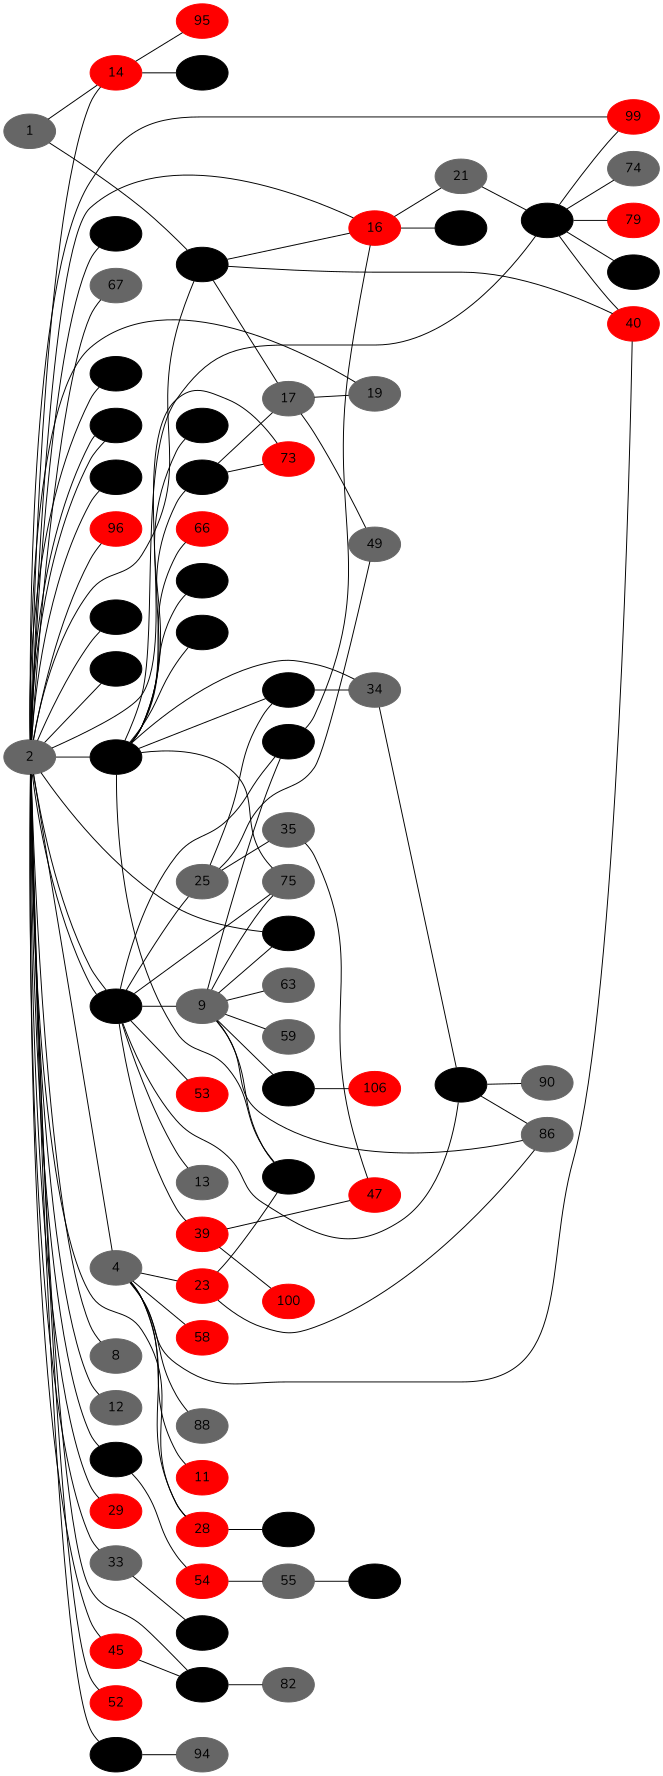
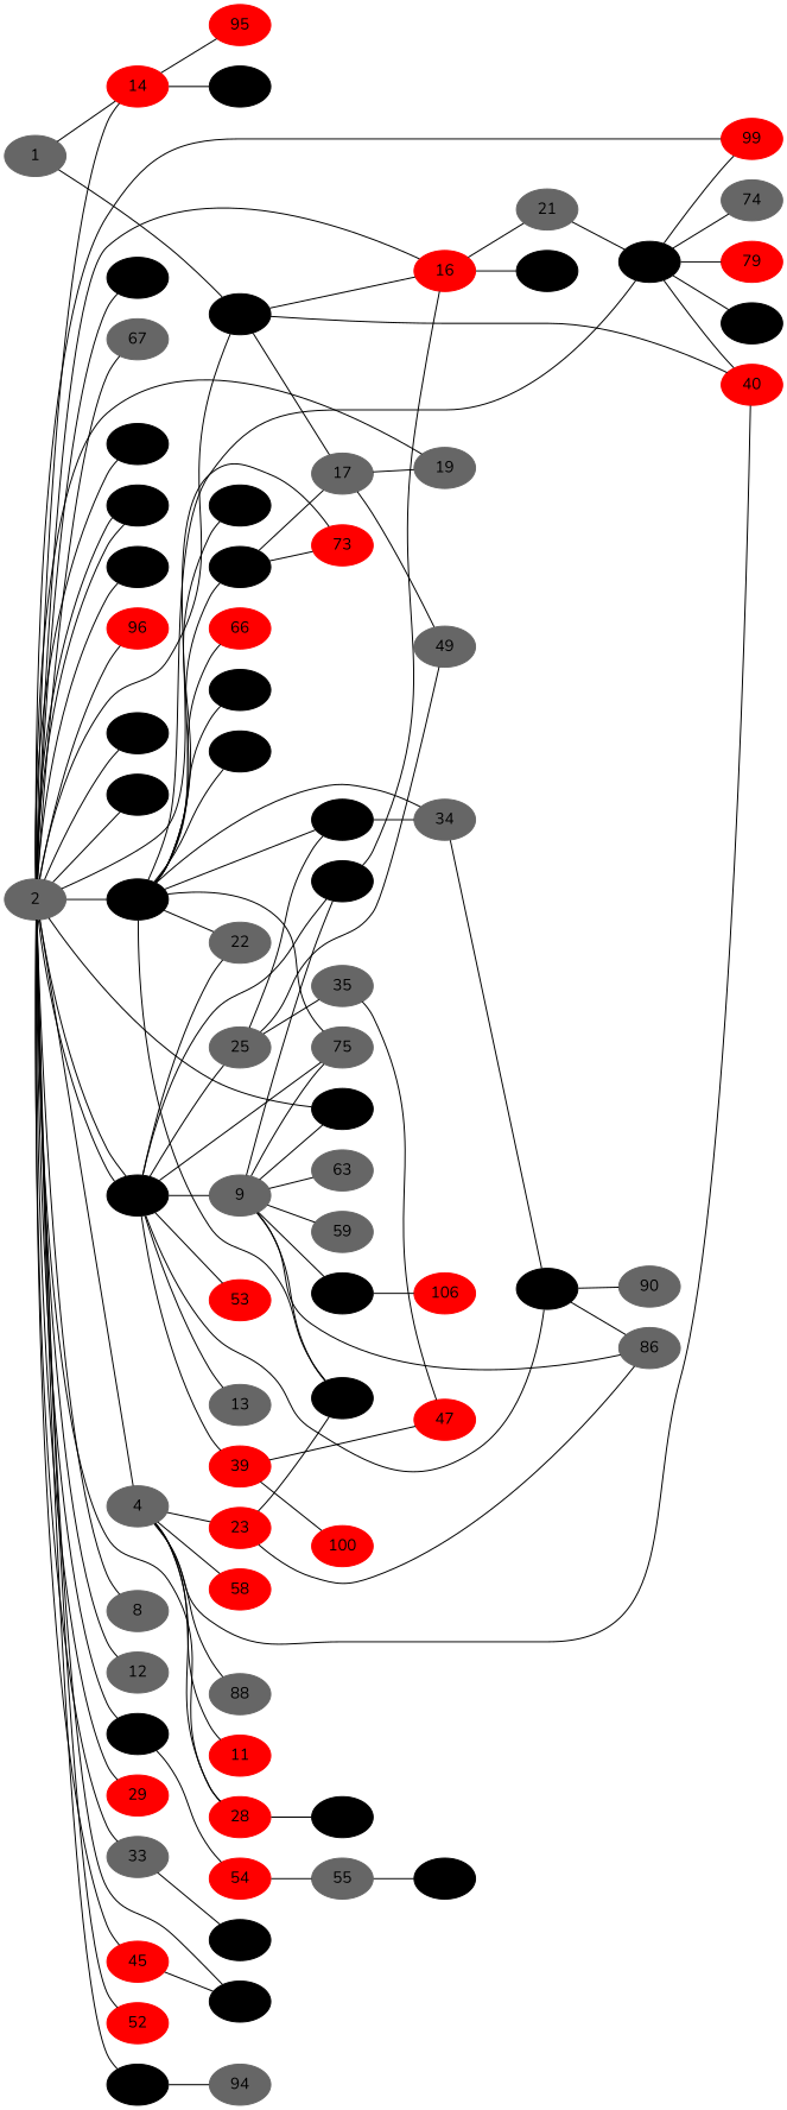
  graph {
    fontname=Nunito
    rankdir=LR
    node [color=black fontname=Nunito style=filled]
    edge [fontname=Nunito]
    1 [color=gray40 super="+30"]
    5 [super="+37"]
    14 [color=red super="+42"]
    2 [color=gray40 super="+18"]
    3 [super="+44"]
    4 [color=gray40 super="+15"]
    6 [super="+70"]
    8 [color=gray40]
    12 [color=gray40]
    16 [color=red]
    19 [color=gray40 super="+105"]
    20 [super="+104"]
    28 [color=red super="+92"]
    29 [color=red]
    33 [color=gray40 super="+76"]
    45 [color=red]
    52 [color=red]
    61
    64
    67 [color=gray40]
    71
    73 [color=red super="+83"]
    78
    84
    85
    96 [color=red]
    98
    99 [color=red]
    101
    107
    40 [color=red]
    17 [color=gray40 super="+27"]
    95 [color=red]
    103
    75 [color=gray40]
    7 [super="+26"]
+   22 [color=gray40 super="+46"]
    31 [super="+41"]
    32 [super="+65"]
    34 [color=gray40 super="+97"]
    50 [super="+68"]
    56
    57
    66 [color=red]
    80 [super="+81"]
    11 [color=red]
    23 [color=red]
    58 [color=red]
    88 [color=gray40 super="+93"]
    9 [color=gray40 super="+36"]
    10 [super="+24"]
    13 [color=gray40]
    25 [color=gray40 super="+62"]
    39 [color=red super="+60"]
    43
    53 [color=red]
    51 [super="+72"]
    59 [color=gray40]
    63 [color=gray40]
    86 [color=gray40]
    21 [color=gray40]
    102
    54 [color=red super="+77"]
    38
    89
    94 [color=gray40]
-   82 [color=gray40]
    48
    74 [color=gray40]
    79 [color=red]
    49 [color=gray40]
    35 [color=gray40]
    47 [color=red]
    100 [color=red]
    90 [color=gray40]
    106 [color=red]
    55 [color=gray40]
    69 [super="+87"]
    1 -- 5
    1 -- 14
    5 -- 16
    5 -- 40
    5 -- 17
    14 -- 95
    14 -- 103
    2 -- 5
    2 -- 14
    2 -- 3 [weight=3]
    2 -- 4
    2 -- 6
    2 -- 6
    2 -- 8
    2 -- 12
    2 -- 16
    2 -- 19
    2 -- 20
    2 -- 28
    2 -- 29
    2 -- 33
    2 -- 45
    2 -- 52
    2 -- 61
    2 -- 64
    2 -- 67
    2 -- 71
    2 -- 73
    2 -- 78
    2 -- 84
    2 -- 84
    2 -- 85
    2 -- 96
    2 -- 98
    2 -- 99
    2 -- 101
    2 -- 107
    3 -- 75
    3 -- 7
+   3 -- 22
    3 -- 31
    3 -- 32
    3 -- 34
    3 -- 50
    3 -- 56
    3 -- 57
    3 -- 66
    3 -- 80
    4 -- 28
    4 -- 40
    4 -- 11
    4 -- 23
    4 -- 58
    4 -- 88
    6 -- 75
+   6 -- 22
    6 -- 9
    6 -- 10 [weight=2]
    6 -- 13
    6 -- 25
    6 -- 39
    6 -- 43
    6 -- 53
    16 -- 21
    16 -- 102
    20 -- 54
    28 -- 38
    33 -- 89
    45 -- 78
    61 -- 94
-   78 -- 82
    17 -- 19
    17 -- 49
    7 -- 73
    7 -- 17
    31 -- 34
    32 -- 99
    32 -- 40
    32 -- 48
    32 -- 74
    32 -- 79
    34 -- 43
    23 -- 50
    23 -- 86
    9 -- 107
    9 -- 75
    9 -- 50
    9 -- 10
    9 -- 51
    9 -- 59
    9 -- 63
    9 -- 86
    10 -- 16
    25 -- 31
    25 -- 49
    25 -- 35
    39 -- 47
    39 -- 100
    43 -- 86
    43 -- 90
    51 -- 106
    21 -- 32
    54 -- 55
    35 -- 47
    55 -- 69
  }
